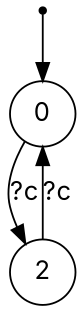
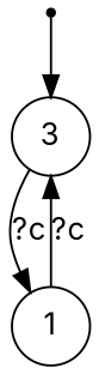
  digraph {
    fontname=Inter
    node [fontname=Inter shape=circle]
    edge [fontname=Inter]
    ENTRY [shape=point]
-   0
-   1 [label=2]
+   0 [label=3]
+   1
    ENTRY -> 0
    0 -> 1 [label="?c"]
    1 -> 0 [label="?c"]
  }
